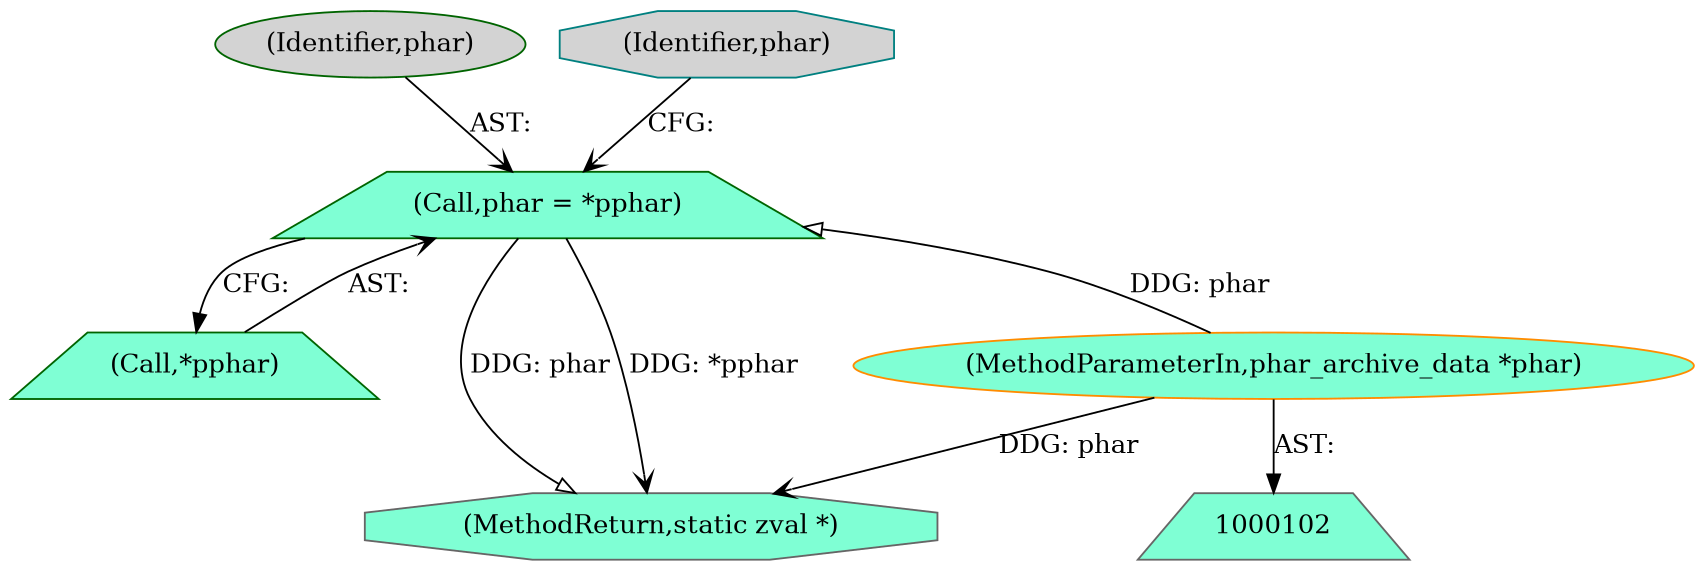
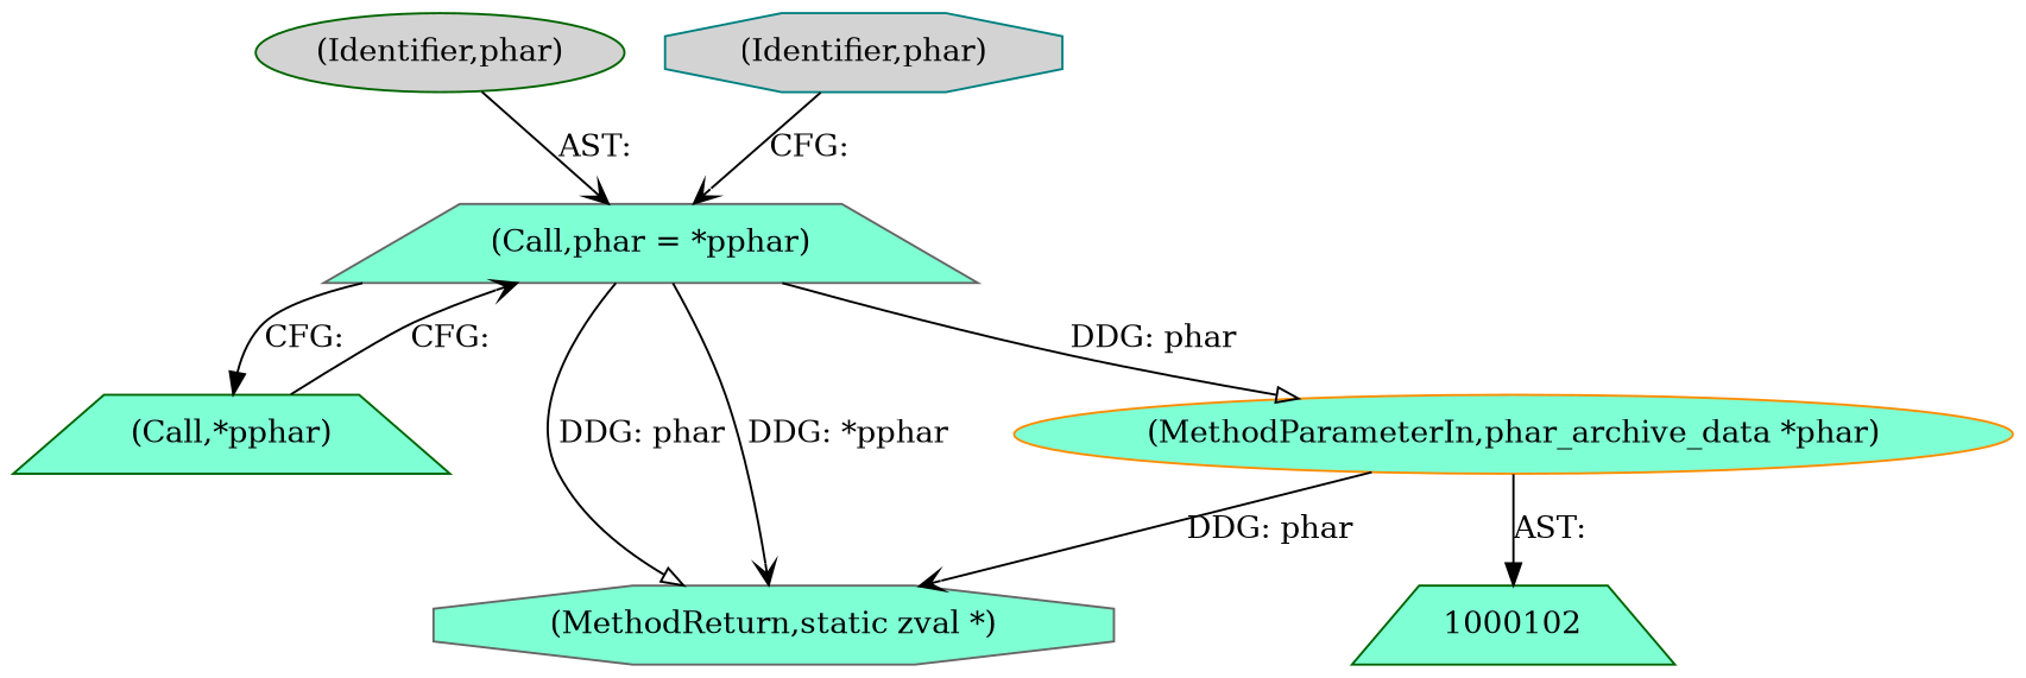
  digraph {
    node [color=darkgreen fillcolor=aquamarine shape=trapezium style=filled]
    edge [arrowhead=vee]
-   n1 [label="(Call,phar = *pphar)"]
+   n1 [color=gray40 label="(Call,phar = *pphar)"]
    n2 [label="(Call,*pphar)"]
    n3 [color=gray40 label="(MethodReturn,static zval *)" shape=octagon]
    n4 [color=darkorange label="(MethodParameterIn,phar_archive_data *phar)" shape=ellipse]
-   1000102 [color=gray40]
+   1000102
    n6 [fillcolor=lightgrey label="(Identifier,phar)" shape=ellipse]
    n7 [color=teal fillcolor=lightgrey label="(Identifier,phar)" shape=octagon]
    n1 -> n2 [arrowhead=normal label="CFG: "]
    n1 -> n3 [arrowhead=onormal label="DDG: phar"]
    n1 -> n3 [label="DDG: *pphar"]
-   n2 -> n1 [label="AST: "]
-   n4 -> n1 [arrowhead=onormal label="DDG: phar"]
+   n2 -> n1 [label="CFG: "]
+   n1 -> n4 [arrowhead=onormal label="DDG: phar"]
    n4 -> n3 [label="DDG: phar"]
    n4 -> 1000102 [arrowhead=normal label="AST: "]
    n6 -> n1 [label="AST: "]
    n7 -> n1 [label="CFG: "]
  }
